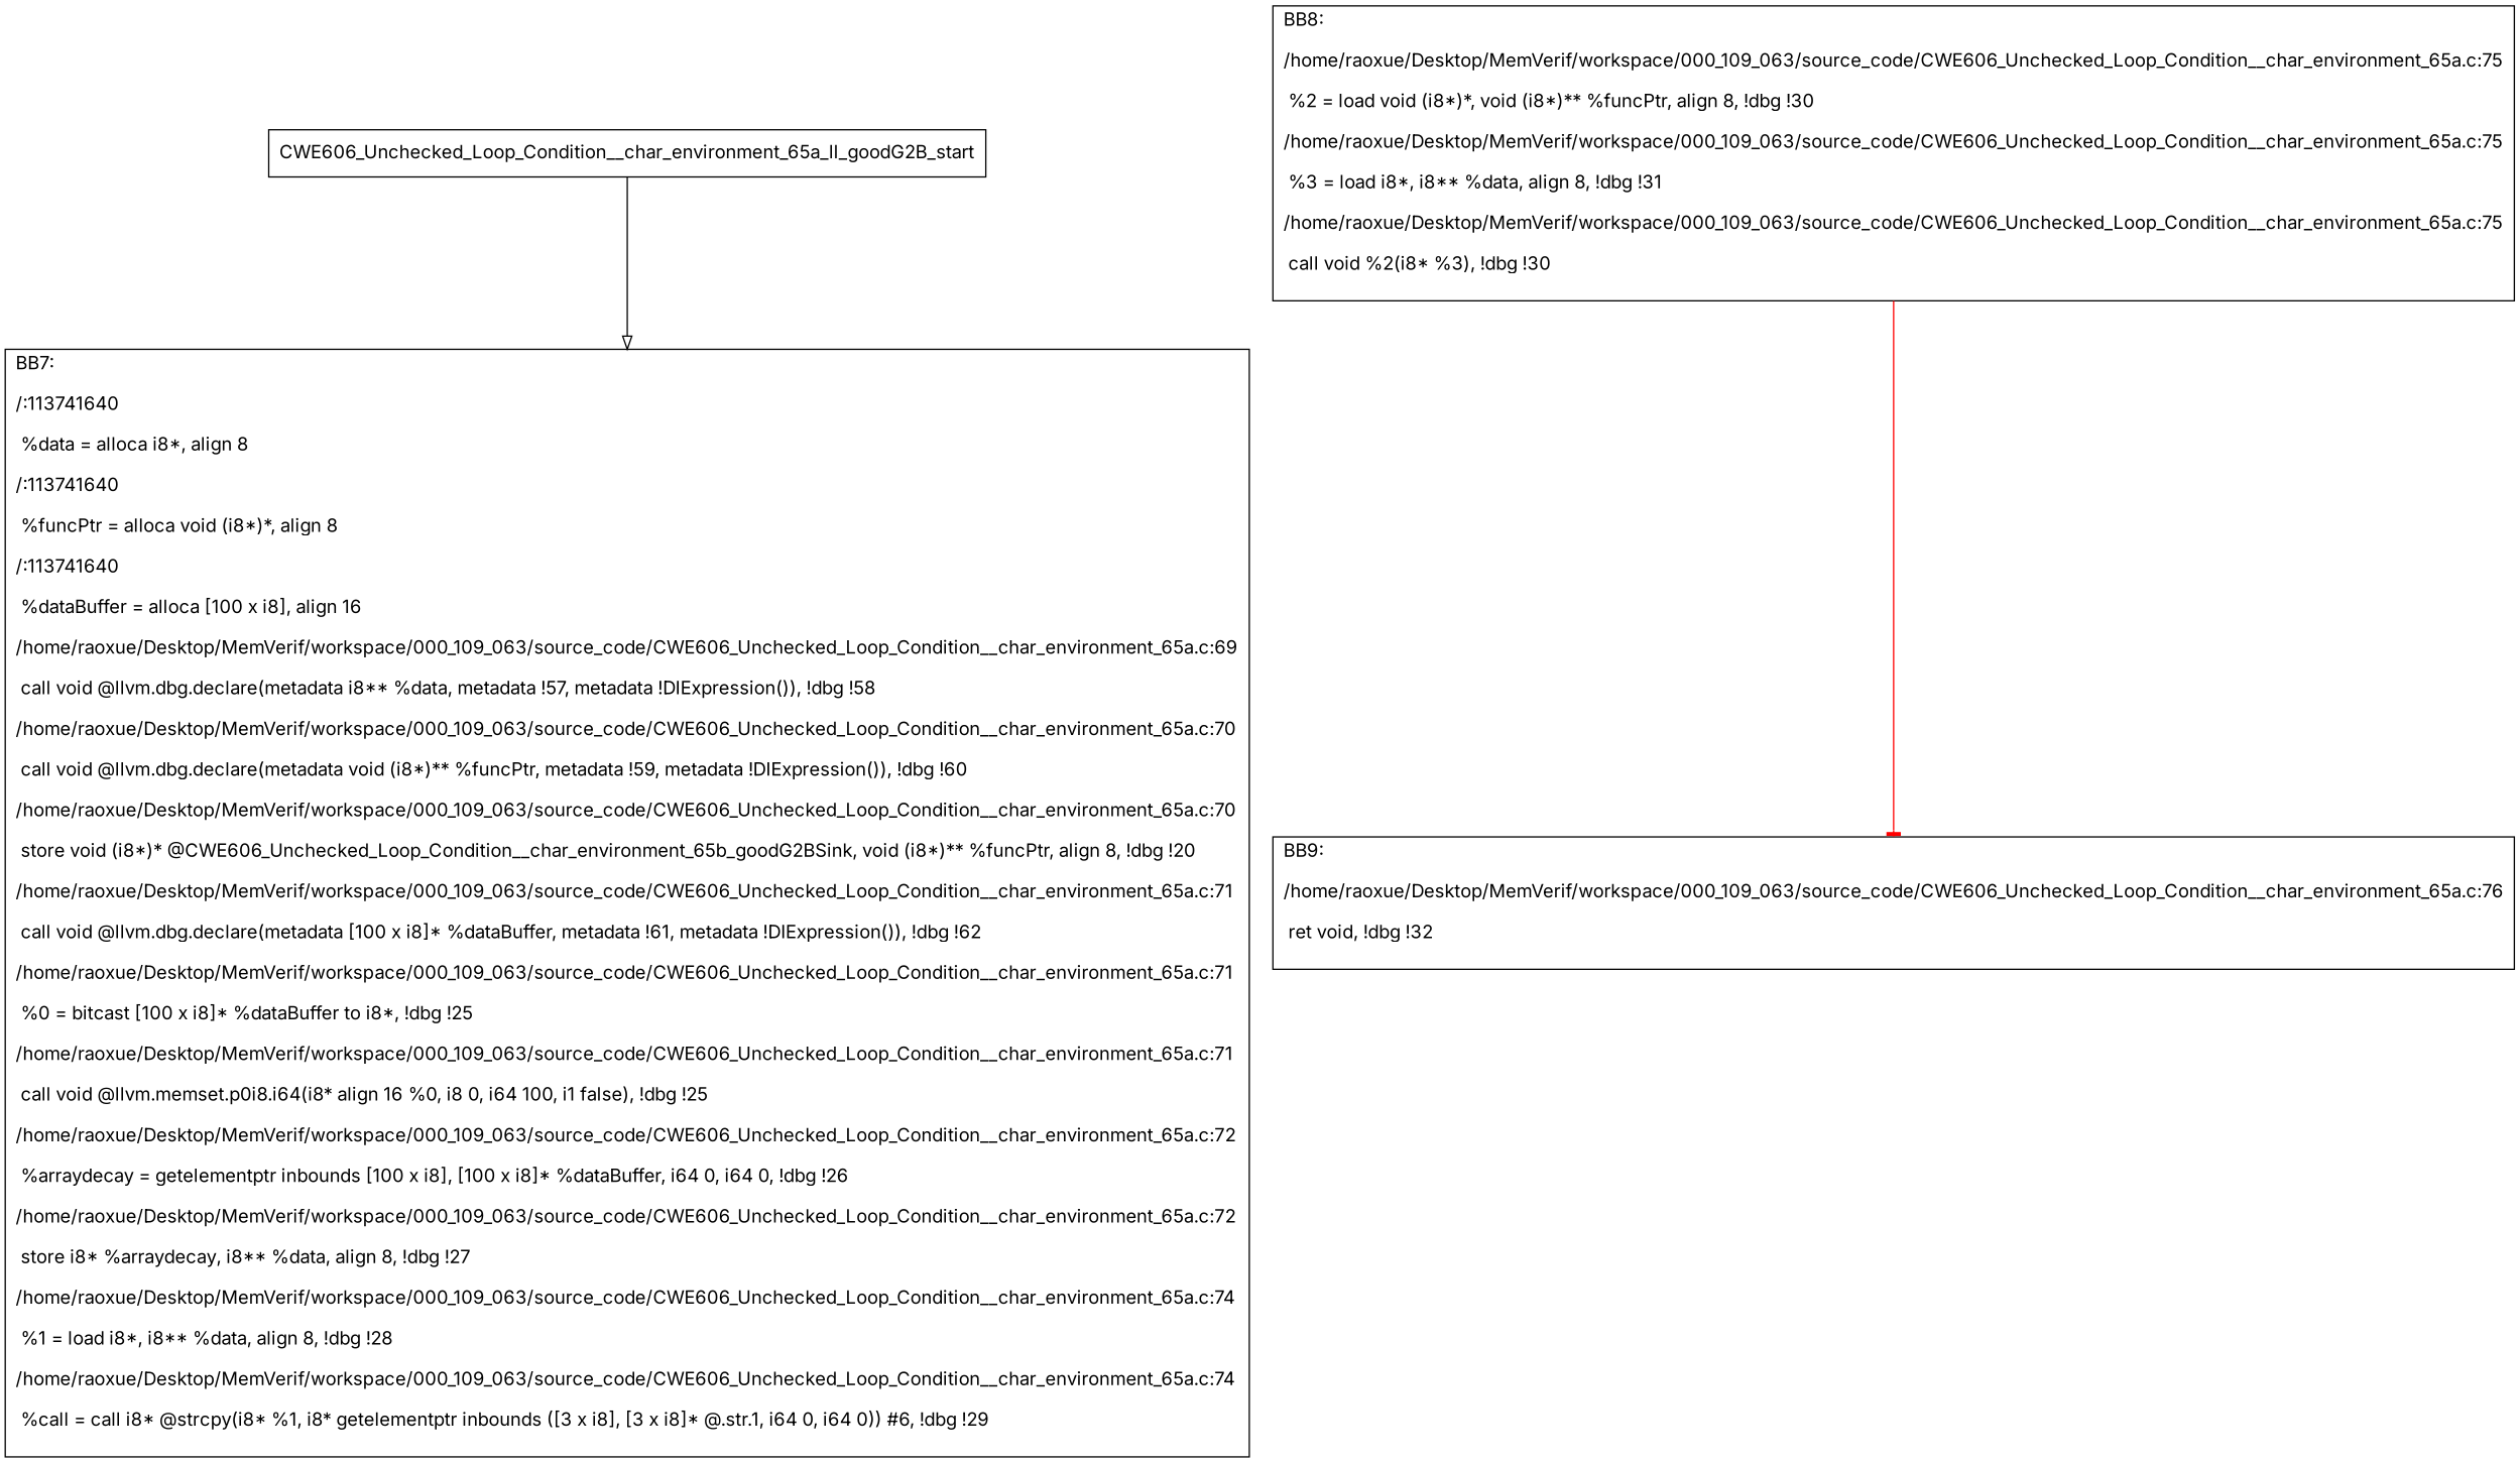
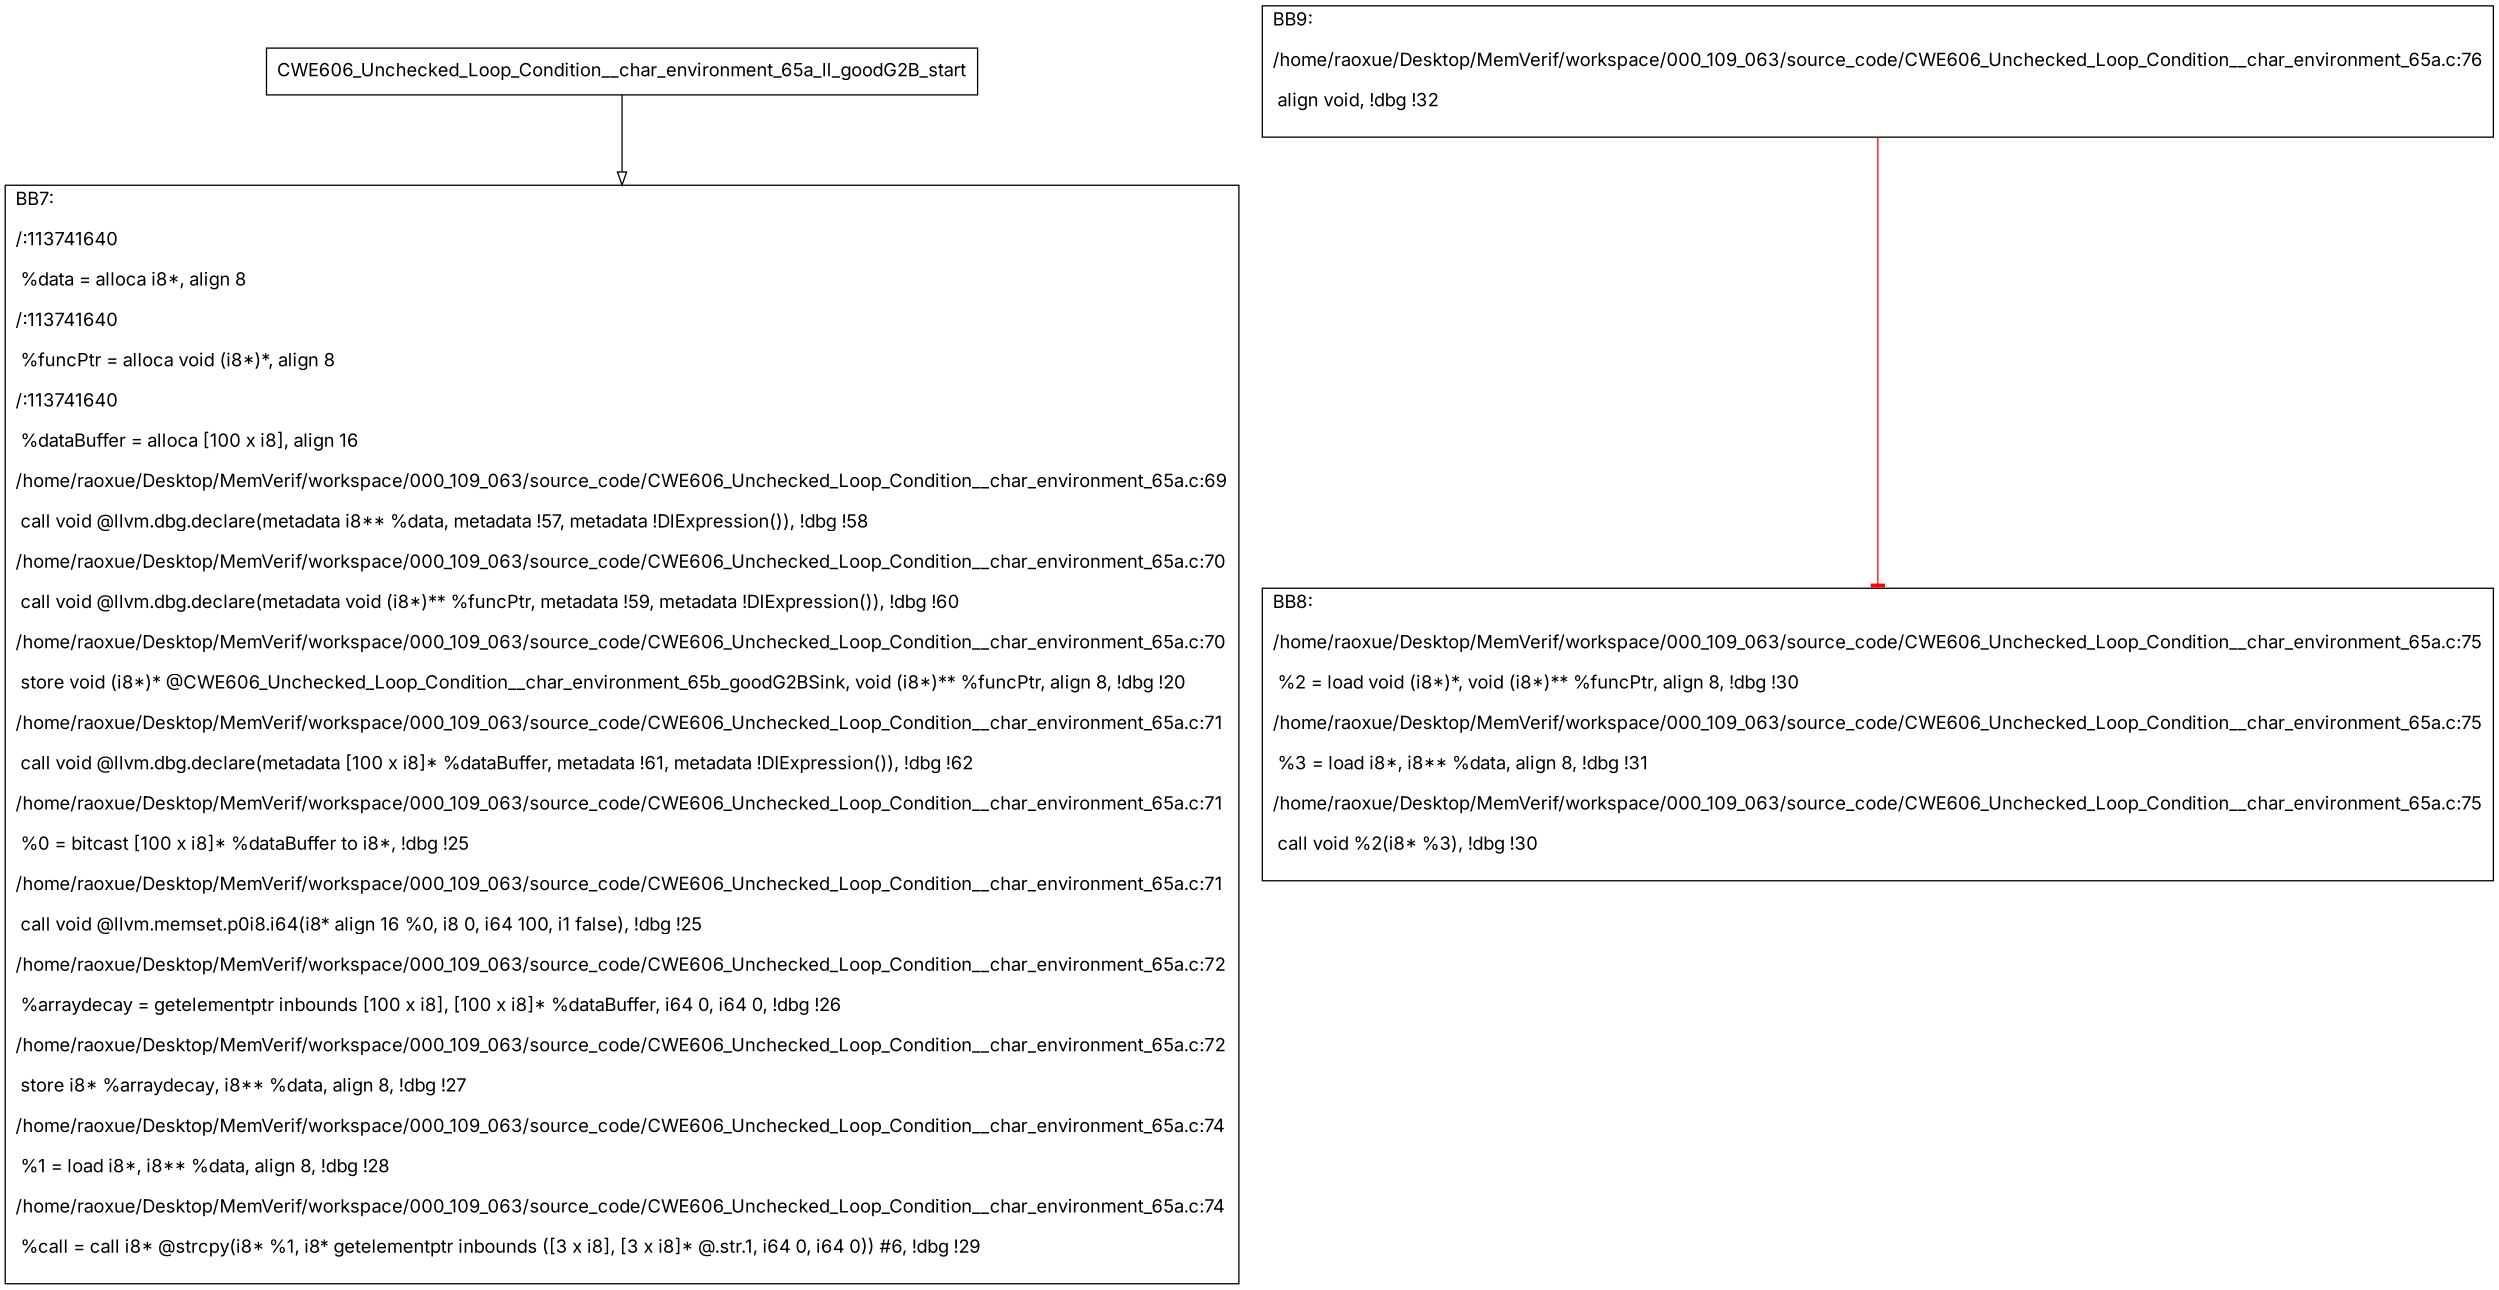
  digraph {
    fontname=Inter
    node [fontname=Inter shape=record]
    edge [fontname=Inter]
    n1 [label="{CWE606_Unchecked_Loop_Condition__char_environment_65a_ll_goodG2B_start}"]
    n2 [label="{BB7:\l\l/:113741640\l\n  %data = alloca i8*, align 8\l\n/:113741640\l\n  %funcPtr = alloca void (i8*)*, align 8\l\n/:113741640\l\n  %dataBuffer = alloca [100 x i8], align 16\l\n/home/raoxue/Desktop/MemVerif/workspace/000_109_063/source_code/CWE606_Unchecked_Loop_Condition__char_environment_65a.c:69\l\n  call void @llvm.dbg.declare(metadata i8** %data, metadata !57, metadata !DIExpression()), !dbg !58\l\n/home/raoxue/Desktop/MemVerif/workspace/000_109_063/source_code/CWE606_Unchecked_Loop_Condition__char_environment_65a.c:70\l\n  call void @llvm.dbg.declare(metadata void (i8*)** %funcPtr, metadata !59, metadata !DIExpression()), !dbg !60\l\n/home/raoxue/Desktop/MemVerif/workspace/000_109_063/source_code/CWE606_Unchecked_Loop_Condition__char_environment_65a.c:70\l\n  store void (i8*)* @CWE606_Unchecked_Loop_Condition__char_environment_65b_goodG2BSink, void (i8*)** %funcPtr, align 8, !dbg !20\l\n/home/raoxue/Desktop/MemVerif/workspace/000_109_063/source_code/CWE606_Unchecked_Loop_Condition__char_environment_65a.c:71\l\n  call void @llvm.dbg.declare(metadata [100 x i8]* %dataBuffer, metadata !61, metadata !DIExpression()), !dbg !62\l\n/home/raoxue/Desktop/MemVerif/workspace/000_109_063/source_code/CWE606_Unchecked_Loop_Condition__char_environment_65a.c:71\l\n  %0 = bitcast [100 x i8]* %dataBuffer to i8*, !dbg !25\l\n/home/raoxue/Desktop/MemVerif/workspace/000_109_063/source_code/CWE606_Unchecked_Loop_Condition__char_environment_65a.c:71\l\n  call void @llvm.memset.p0i8.i64(i8* align 16 %0, i8 0, i64 100, i1 false), !dbg !25\l\n/home/raoxue/Desktop/MemVerif/workspace/000_109_063/source_code/CWE606_Unchecked_Loop_Condition__char_environment_65a.c:72\l\n  %arraydecay = getelementptr inbounds [100 x i8], [100 x i8]* %dataBuffer, i64 0, i64 0, !dbg !26\l\n/home/raoxue/Desktop/MemVerif/workspace/000_109_063/source_code/CWE606_Unchecked_Loop_Condition__char_environment_65a.c:72\l\n  store i8* %arraydecay, i8** %data, align 8, !dbg !27\l\n/home/raoxue/Desktop/MemVerif/workspace/000_109_063/source_code/CWE606_Unchecked_Loop_Condition__char_environment_65a.c:74\l\n  %1 = load i8*, i8** %data, align 8, !dbg !28\l\n/home/raoxue/Desktop/MemVerif/workspace/000_109_063/source_code/CWE606_Unchecked_Loop_Condition__char_environment_65a.c:74\l\n  %call = call i8* @strcpy(i8* %1, i8* getelementptr inbounds ([3 x i8], [3 x i8]* @.str.1, i64 0, i64 0)) #6, !dbg !29\l\n}"]
    n3 [label="{BB8:\l\l/home/raoxue/Desktop/MemVerif/workspace/000_109_063/source_code/CWE606_Unchecked_Loop_Condition__char_environment_65a.c:75\l\n  %2 = load void (i8*)*, void (i8*)** %funcPtr, align 8, !dbg !30\l\n/home/raoxue/Desktop/MemVerif/workspace/000_109_063/source_code/CWE606_Unchecked_Loop_Condition__char_environment_65a.c:75\l\n  %3 = load i8*, i8** %data, align 8, !dbg !31\l\n/home/raoxue/Desktop/MemVerif/workspace/000_109_063/source_code/CWE606_Unchecked_Loop_Condition__char_environment_65a.c:75\l\n  call void %2(i8* %3), !dbg !30\l\n}"]
-   n4 [label="{BB9:\l\l/home/raoxue/Desktop/MemVerif/workspace/000_109_063/source_code/CWE606_Unchecked_Loop_Condition__char_environment_65a.c:76\l\n  ret void, !dbg !32\l\n}"]
+   n4 [label="{BB9:\l\l/home/raoxue/Desktop/MemVerif/workspace/000_109_063/source_code/CWE606_Unchecked_Loop_Condition__char_environment_65a.c:76\l\n  align void, !dbg !32\l\n}"]
    n1 -> n2 [arrowhead=onormal color=black]
-   n3 -> n4 [arrowhead=tee color=red]
+   n4 -> n3 [arrowhead=tee color=red]
  }
